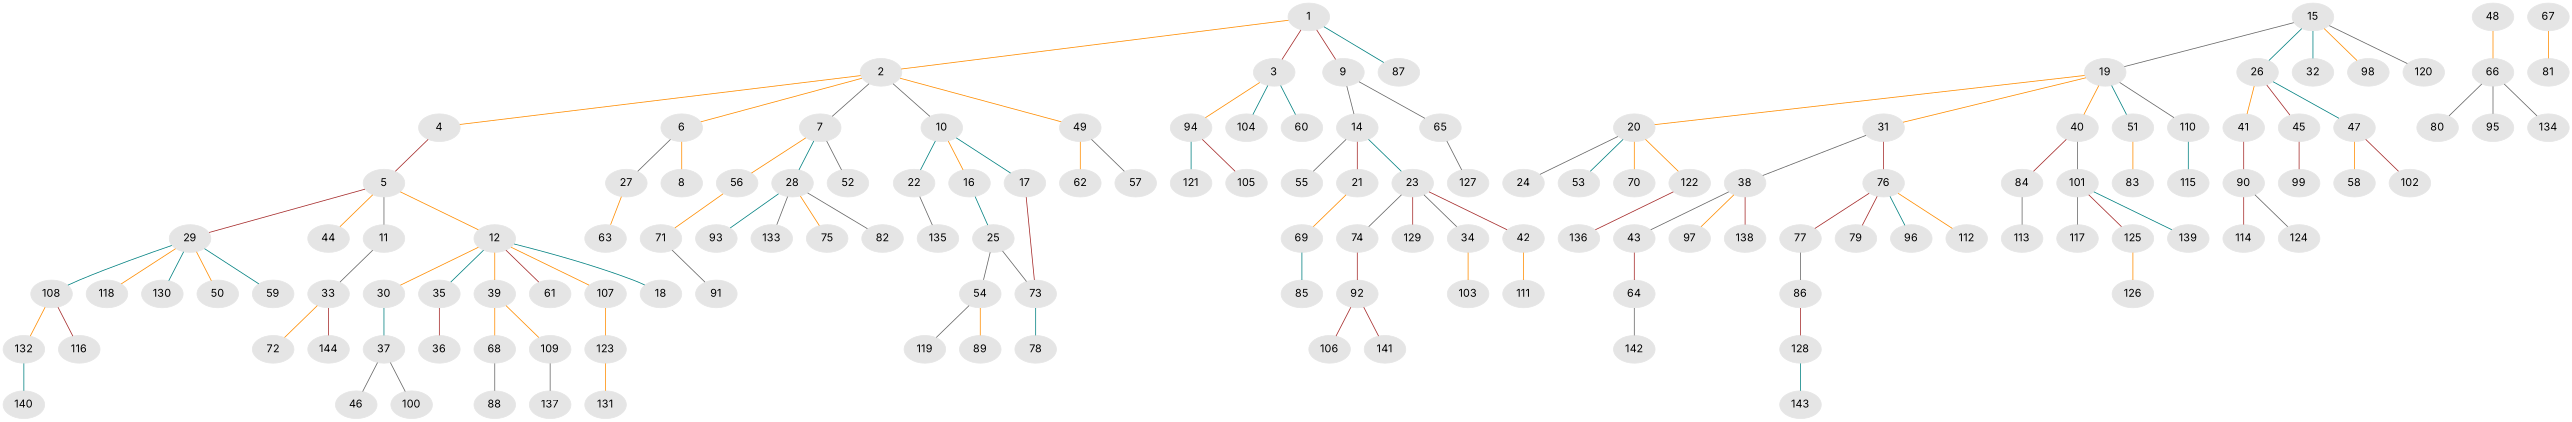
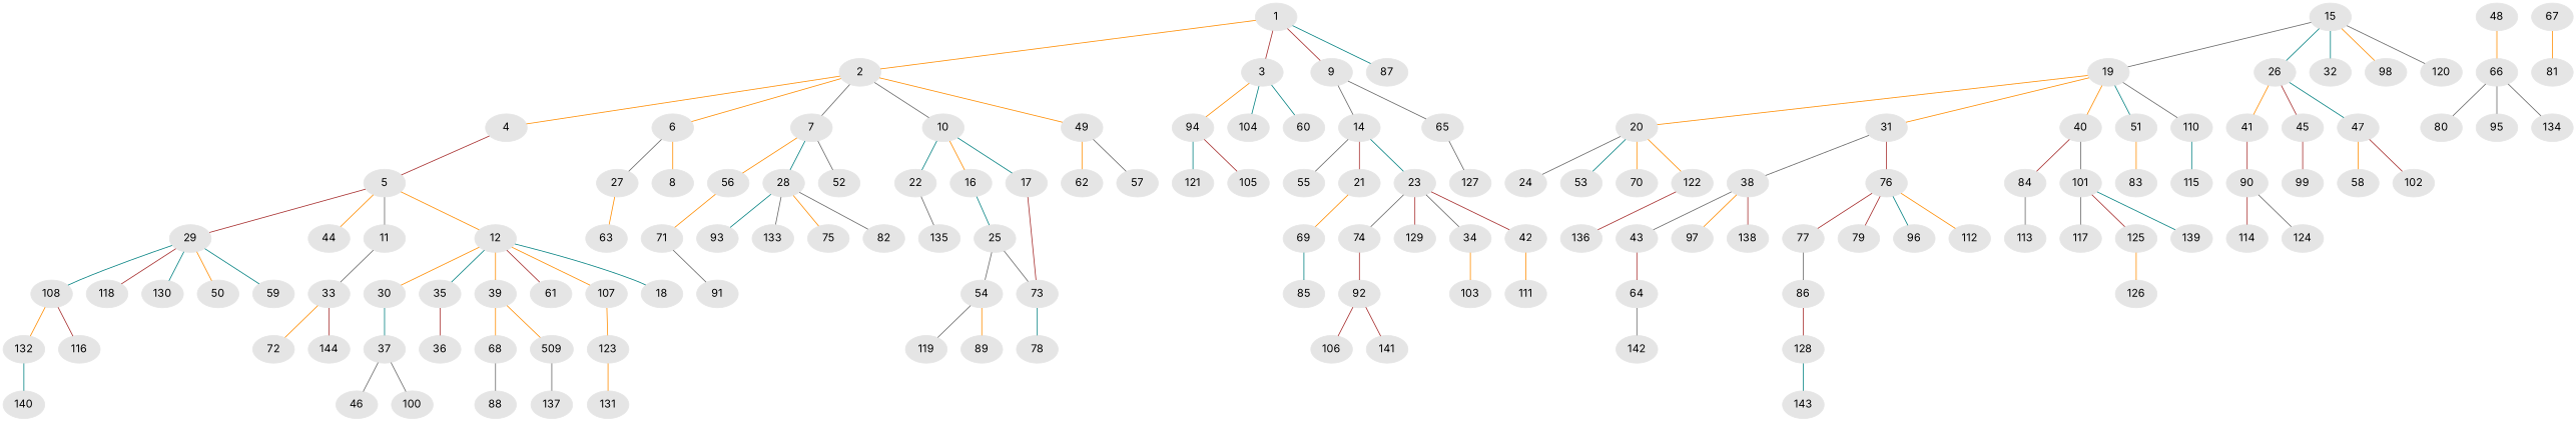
  graph {
    fontname=Inter
    node [color=gray90 fontname=Inter style=filled]
    edge [color=darkorange fontname=Inter]
    1
    2
    3
    9
    87
    4
    6
    7
    10
    49
    60
    94
    104
    14
    65
    5
    8
    27
    28
    52
    56
    16
    17
    22
    57
    62
    105
    121
    11
    12
    29
    44
    33
    18
    30
    35
    39
    61
    107
    50
    59
    108
    118
    130
    63
    15
    19
    26
    32
    98
    120
    75
    82
    93
    133
    71
    21
    23
    55
    127
    25
    73
    135
    72
    144
    48
    66
    37
    36
    68
-   109
+   109 [label=509]
    123
    69
    34
    42
    74
    129
    20
    31
    40
    51
    110
    41
    45
    47
    54
    67
    81
    24
    53
    70
    122
    38
    76
    84
    101
    83
    115
    136
    85
    103
    111
    92
    89
    119
    78
    90
    99
    58
    102
    116
    132
    46
    100
    43
    97
    138
    77
    79
    96
    112
    64
    88
    137
    113
    117
    125
    139
    114
    124
    142
    80
    95
    134
    91
    106
    141
    86
    128
    143
    126
    131
    140
    1 -- 2
    1 -- 3 [color=brown]
    1 -- 9 [color=brown]
    1 -- 87 [color=teal]
    2 -- 4
    2 -- 6
    2 -- 7 [color=gray40]
    2 -- 10 [color=gray40]
    2 -- 49
    3 -- 60 [color=teal]
    3 -- 94
    3 -- 104 [color=teal]
    9 -- 14 [color=gray40]
    9 -- 65 [color=gray40]
    4 -- 5 [color=brown]
    6 -- 8
    6 -- 27 [color=gray40]
    7 -- 28 [color=teal]
    7 -- 52 [color=gray40]
    7 -- 56
    10 -- 16
    10 -- 17 [color=teal]
    10 -- 22 [color=teal]
    49 -- 57 [color=gray40]
    49 -- 62
    94 -- 105 [color=brown]
    94 -- 121 [color=teal]
    14 -- 21 [color=brown]
    14 -- 23 [color=teal]
    14 -- 55 [color=gray40]
    65 -- 127 [color=gray40]
    5 -- 11 [color=gray40]
    5 -- 12
    5 -- 29 [color=brown]
    5 -- 44
    27 -- 63
    28 -- 75
    28 -- 82 [color=gray40]
    28 -- 93 [color=teal]
    28 -- 133 [color=gray40]
    56 -- 71
    16 -- 25 [color=teal]
    17 -- 73 [color=brown]
    22 -- 135 [color=gray40]
    11 -- 33 [color=gray40]
    12 -- 18 [color=teal]
    12 -- 30
    12 -- 35 [color=teal]
    12 -- 39
    12 -- 61 [color=brown]
    12 -- 107
    29 -- 50
    29 -- 59 [color=teal]
    29 -- 108 [color=teal]
-   29 -- 118
+   29 -- 118 [color=brown]
    29 -- 130 [color=teal]
    33 -- 72
    33 -- 144 [color=brown]
    30 -- 37 [color=teal]
    35 -- 36 [color=brown]
    39 -- 68
    39 -- 109
    107 -- 123
    108 -- 116 [color=brown]
    108 -- 132
    15 -- 19 [color=gray40]
    15 -- 26 [color=teal]
    15 -- 32 [color=teal]
    15 -- 98
    15 -- 120 [color=gray40]
    19 -- 20
    19 -- 31
    19 -- 40
    19 -- 51 [color=teal]
    19 -- 110 [color=gray40]
    26 -- 41
    26 -- 45 [color=brown]
    26 -- 47 [color=teal]
    71 -- 91 [color=gray40]
    21 -- 69
    23 -- 34 [color=gray40]
    23 -- 42 [color=brown]
    23 -- 74 [color=gray40]
    23 -- 129 [color=brown]
    25 -- 73 [color=gray40]
    25 -- 54 [color=gray40]
    73 -- 78 [color=teal]
    48 -- 66
    66 -- 80 [color=gray40]
    66 -- 95 [color=gray40]
    66 -- 134 [color=gray40]
    37 -- 46 [color=gray40]
    37 -- 100 [color=gray40]
    68 -- 88 [color=gray40]
    109 -- 137 [color=gray40]
    123 -- 131
    69 -- 85 [color=teal]
    34 -- 103
    42 -- 111
    74 -- 92 [color=brown]
    20 -- 24 [color=gray40]
    20 -- 53 [color=teal]
    20 -- 70
    20 -- 122
    31 -- 38 [color=gray40]
    31 -- 76 [color=brown]
    40 -- 84 [color=brown]
    40 -- 101 [color=gray40]
    51 -- 83
    110 -- 115 [color=teal]
    41 -- 90 [color=brown]
    45 -- 99 [color=brown]
    47 -- 58
    47 -- 102 [color=brown]
    54 -- 89
    54 -- 119 [color=gray40]
    67 -- 81
    122 -- 136 [color=brown]
    38 -- 43 [color=gray40]
    38 -- 97
    38 -- 138 [color=brown]
    76 -- 77 [color=brown]
    76 -- 79 [color=brown]
    76 -- 96 [color=teal]
    76 -- 112
    84 -- 113 [color=gray40]
    101 -- 117 [color=gray40]
    101 -- 125 [color=brown]
    101 -- 139 [color=teal]
    92 -- 106 [color=brown]
    92 -- 141 [color=brown]
    90 -- 114 [color=brown]
    90 -- 124 [color=gray40]
    132 -- 140 [color=teal]
    43 -- 64 [color=brown]
    77 -- 86 [color=gray40]
    64 -- 142 [color=gray40]
    125 -- 126
    86 -- 128 [color=brown]
    128 -- 143 [color=teal]
  }
